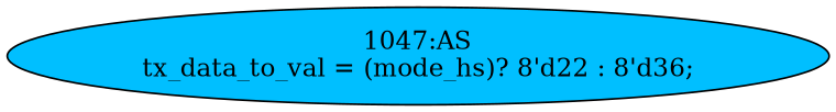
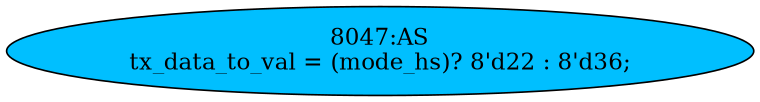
  strict digraph {
-   n1 [ast="<pyverilog.vparser.ast.Assign object at 0x7fae5e1d6b90>" def_var="['tx_data_to_val']" fillcolor=deepskyblue label="1047:AS\ntx_data_to_val = (mode_hs)? 8'd22 : 8'd36;" statements="[]" style=filled typ=Assign use_var="['mode_hs']"]
+   n1 [ast="<pyverilog.vparser.ast.Assign object at 0x7fae5e1d6b90>" def_var="['tx_data_to_val']" fillcolor=deepskyblue label="8047:AS\ntx_data_to_val = (mode_hs)? 8'd22 : 8'd36;" statements="[]" style=filled typ=Assign use_var="['mode_hs']"]
  }
